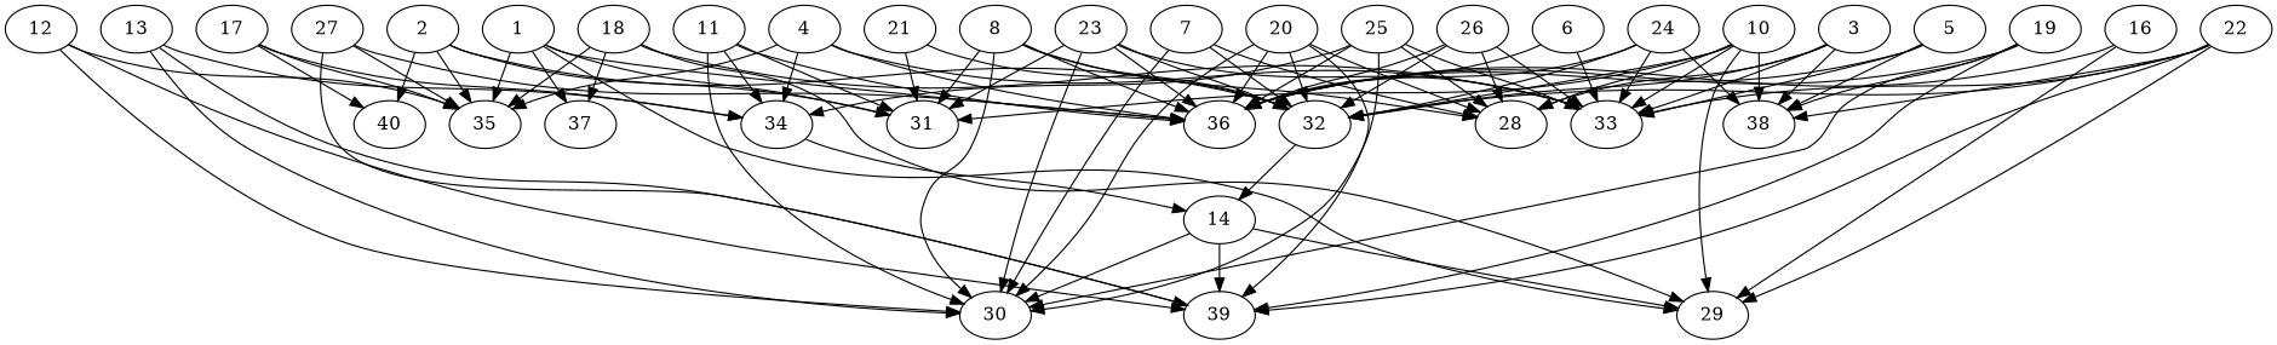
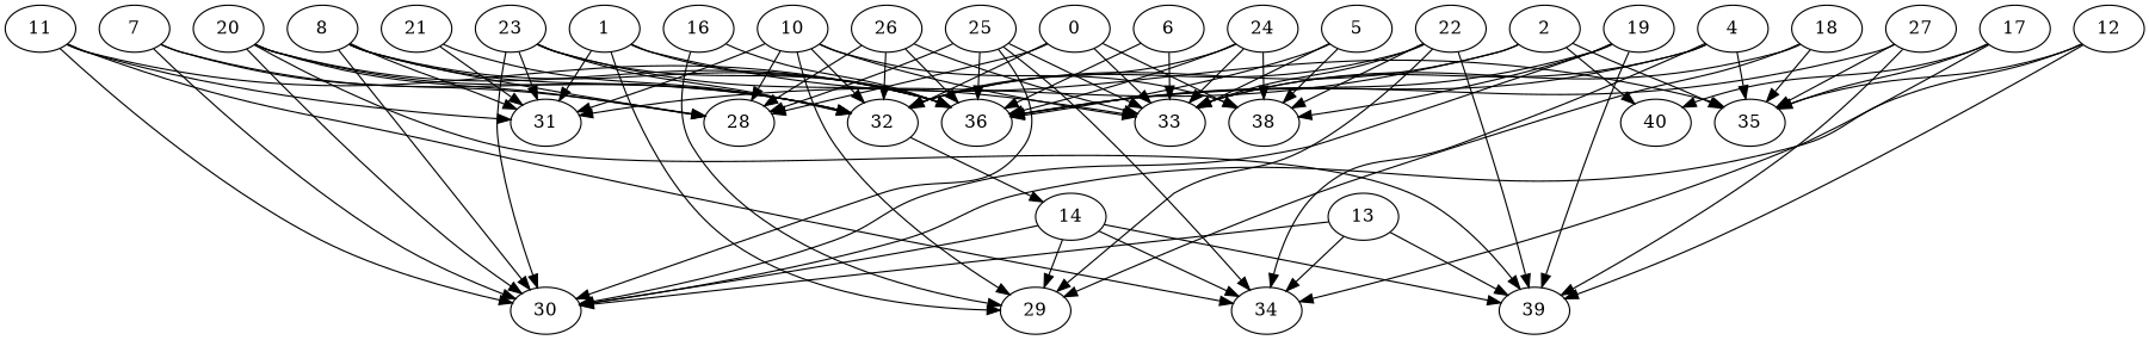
  digraph {
    node [alpha=0.09]
    1 [alpha=0.12 expect_size=39275520]
    29 [alpha=0.05 expect_size=40167424]
    31 [alpha=0.17 expect_size=18956288]
    35 [alpha=0.03 expect_size=32360448]
    36 [alpha=0.13 expect_size=37190656]
-   37 [expect_size=42136576]
    2 [alpha=0.18 expect_size=7883776]
    32 [alpha=0.12 expect_size=45011968]
    40 [alpha=0.16 expect_size=18926592]
    14 [alpha=0.07 expect_size=49525760]
-   3 [alpha=0.05 expect_size=23337984]
+   3 [alpha=0.05 expect_size=23337984 label=0]
    28 [alpha=0.19 expect_size=35228672]
    33 [alpha=0.01 expect_size=15122432]
    38 [alpha=0.15 expect_size=10754048]
    4 [expect_size=7063552]
    34 [alpha=0.08 expect_size=41755648]
    5 [alpha=0.08 expect_size=8309760]
    6 [alpha=0.11 expect_size=38319104]
    7 [alpha=0.03 expect_size=15983616]
    30 [alpha=0.19 expect_size=28685312]
    8 [alpha=0.04 expect_size=22361088]
    10 [alpha=0.00 expect_size=23007232]
    11 [alpha=0.15 expect_size=16192512]
    12 [alpha=0.01 expect_size=43526144]
    39 [alpha=0.14 expect_size=7347200]
    13 [expect_size=38049792]
    16 [alpha=0.07 expect_size=40944640]
    17 [expect_size=20214784]
    18 [alpha=0.02 expect_size=27823104]
    19 [alpha=0.15 expect_size=36767744]
    20 [alpha=0.16 expect_size=12366848]
    21 [alpha=0.11 expect_size=13051904]
    22 [alpha=0.07 expect_size=47634432]
    23 [alpha=0.11 expect_size=50560000]
    24 [alpha=0.16 expect_size=24257536]
    25 [alpha=0.02 expect_size=41318400]
    26 [alpha=0.02 expect_size=45443072]
    27 [alpha=0.07 expect_size=13635584]
    1 -> 29
    1 -> 31
    1 -> 35
    1 -> 36
-   1 -> 37
    2 -> 31
    2 -> 35
    2 -> 32
    2 -> 40
    32 -> 14
    14 -> 29
-   34 -> 14
+   14 -> 34
    14 -> 30
    14 -> 39
    3 -> 32
    3 -> 28
    3 -> 33
    3 -> 38
    4 -> 35
    4 -> 36
    4 -> 33
    4 -> 34
    5 -> 36
    5 -> 33
    5 -> 38
    6 -> 36
    6 -> 33
    7 -> 32
    7 -> 28
    7 -> 30
    8 -> 31
    8 -> 36
    8 -> 32
    8 -> 28
    8 -> 30
    10 -> 29
    10 -> 31
    10 -> 32
    10 -> 28
    10 -> 33
    10 -> 38
    11 -> 31
    11 -> 36
    11 -> 34
    11 -> 30
    12 -> 35
    12 -> 30
    12 -> 39
    13 -> 34
    13 -> 30
    13 -> 39
    16 -> 29
    16 -> 36
    17 -> 35
    17 -> 40
    17 -> 34
    18 -> 29
    18 -> 35
-   18 -> 37
    18 -> 33
    19 -> 36
    19 -> 38
    19 -> 30
    19 -> 39
    20 -> 36
    20 -> 32
    20 -> 28
    20 -> 30
    20 -> 39
    21 -> 31
    21 -> 32
    22 -> 29
    22 -> 32
    22 -> 33
    22 -> 38
    22 -> 39
    23 -> 31
    23 -> 36
    23 -> 32
    23 -> 33
    23 -> 30
    24 -> 36
    24 -> 32
    24 -> 33
    24 -> 38
    25 -> 36
    25 -> 28
    25 -> 33
    25 -> 34
    25 -> 30
    26 -> 36
    26 -> 32
    26 -> 28
    26 -> 33
    27 -> 35
    27 -> 36
    27 -> 39
  }
